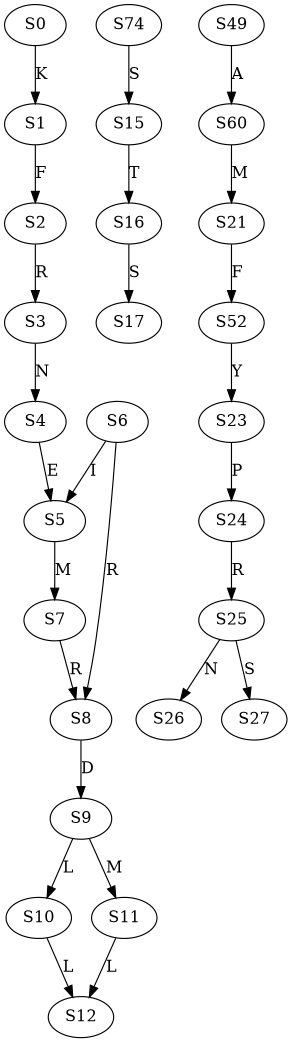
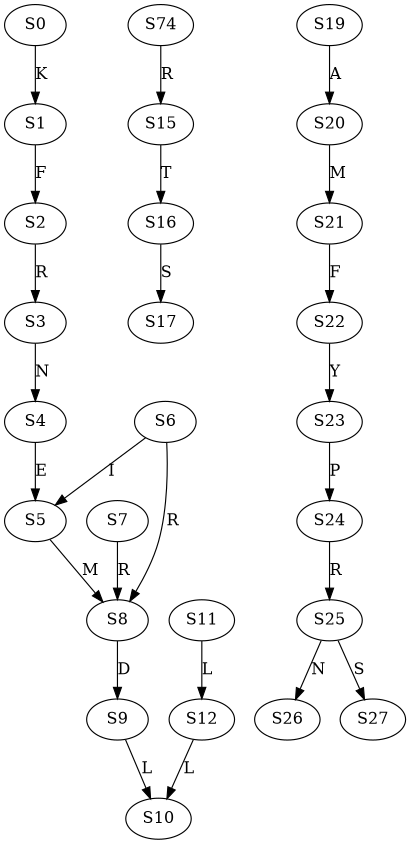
  strict digraph {
    S0
    S1
    S2
    S3
    S4
    S5
    S7
    S6
    S8
    S9
    S10
    S11
    S12
    n14 [label=S74]
    S15
    S16
    S17
-   S19 [label=S49]
-   S20 [label=S60]
+   S19
+   S20
    S21
-   S22 [label=S52]
+   S22
    S23
    S24
    S25
    S26
    S27
    S0 -> S1 [label=K]
    S1 -> S2 [label=F]
    S2 -> S3 [label=R]
    S3 -> S4 [label=N]
    S4 -> S5 [label=E]
-   S5 -> S7 [label=M]
+   S5 -> S8 [label=M]
    S7 -> S8 [label=R]
    S6 -> S5 [label=I]
    S6 -> S8 [label=R]
    S8 -> S9 [label=D]
    S9 -> S10 [label=L]
-   S9 -> S11 [label=M]
-   S10 -> S12 [label=L]
+   S12 -> S10 [label=L]
    S11 -> S12 [label=L]
-   n14 -> S15 [label=S]
+   n14 -> S15 [label=R]
    S15 -> S16 [label=T]
    S16 -> S17 [label=S]
    S19 -> S20 [label=A]
    S20 -> S21 [label=M]
    S21 -> S22 [label=F]
    S22 -> S23 [label=Y]
    S23 -> S24 [label=P]
    S24 -> S25 [label=R]
    S25 -> S26 [label=N]
    S25 -> S27 [label=S]
  }
